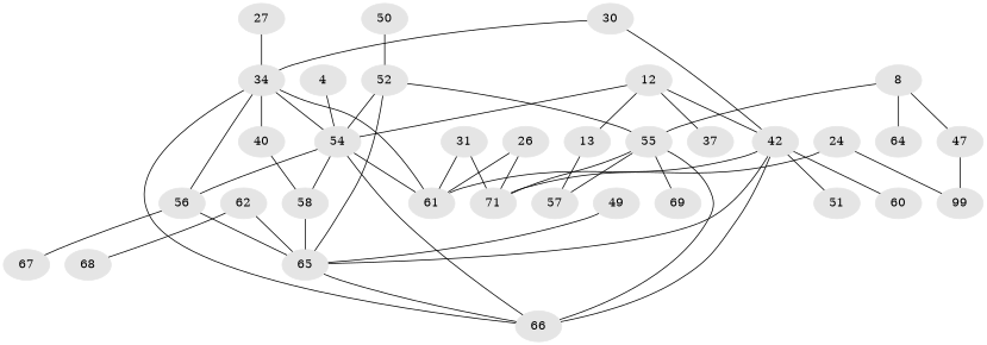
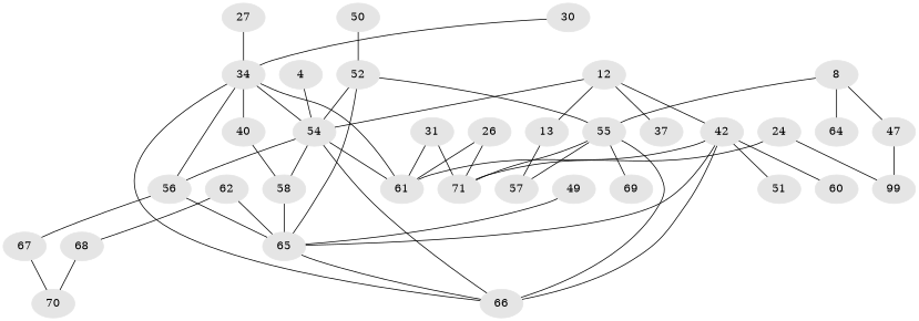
  graph {
    node [color=gray90 style=filled]
    54 [super="+35+1"]
    61 [super="+36+38+39"]
    56 [super="+53+46"]
    66 [super="+14+63"]
    58 [super="+44"]
    n6 [label=4]
    34 [super="+22+21"]
    40 [super="+25"]
    8
    47
    55 [super="+10"]
    64 [super="+48"]
    n13 [label=99]
    57
    71 [super="+19"]
    69
    12
    13
    37
    42 [super="+32"]
    51
    60
    65 [super="+33+23+41+43+45"]
    26
    27
    n26 [label=24]
    30
    31
    67
    49
    52 [super="+3"]
    50
+   70
    62
    68
    54 -- 61 [weight=2]
    54 -- 56 [weight=2]
    54 -- 66
    54 -- 58 [weight=2]
    56 -- 65 [weight=2]
    56 -- 67
    58 -- 65
    n6 -- 54
    34 -- 54
    34 -- 61 [weight=2]
    34 -- 56 [weight=2]
    34 -- 66 [weight=2]
    34 -- 40 [weight=2]
    40 -- 58
    8 -- 47
    8 -- 55
    8 -- 64 [weight=2]
    47 -- n13
    55 -- 66
    55 -- 57
    55 -- 71
    55 -- 69
    12 -- 54
    12 -- 13
    12 -- 37
    12 -- 42
    13 -- 57
    42 -- 61
    42 -- 66 [weight=3]
    42 -- 51
    42 -- 60
    42 -- 65
    65 -- 66
    26 -- 61
    26 -- 71
    27 -- 34
    n26 -- n13
    n26 -- 71
    30 -- 34
-   30 -- 42
    31 -- 61
    31 -- 71
+   67 -- 70
    49 -- 65
    52 -- 54 [weight=3]
    52 -- 55
    52 -- 65 [weight=2]
    50 -- 52
    62 -- 65
    62 -- 68
+   68 -- 70
  }
